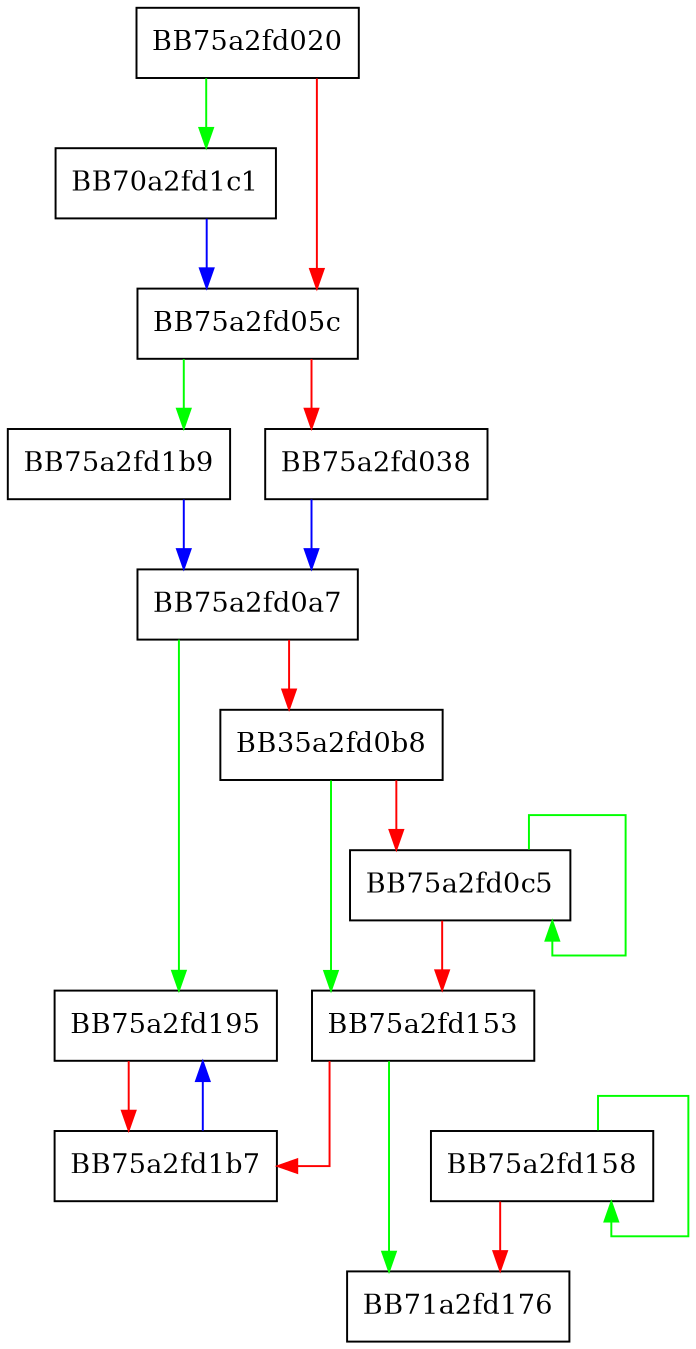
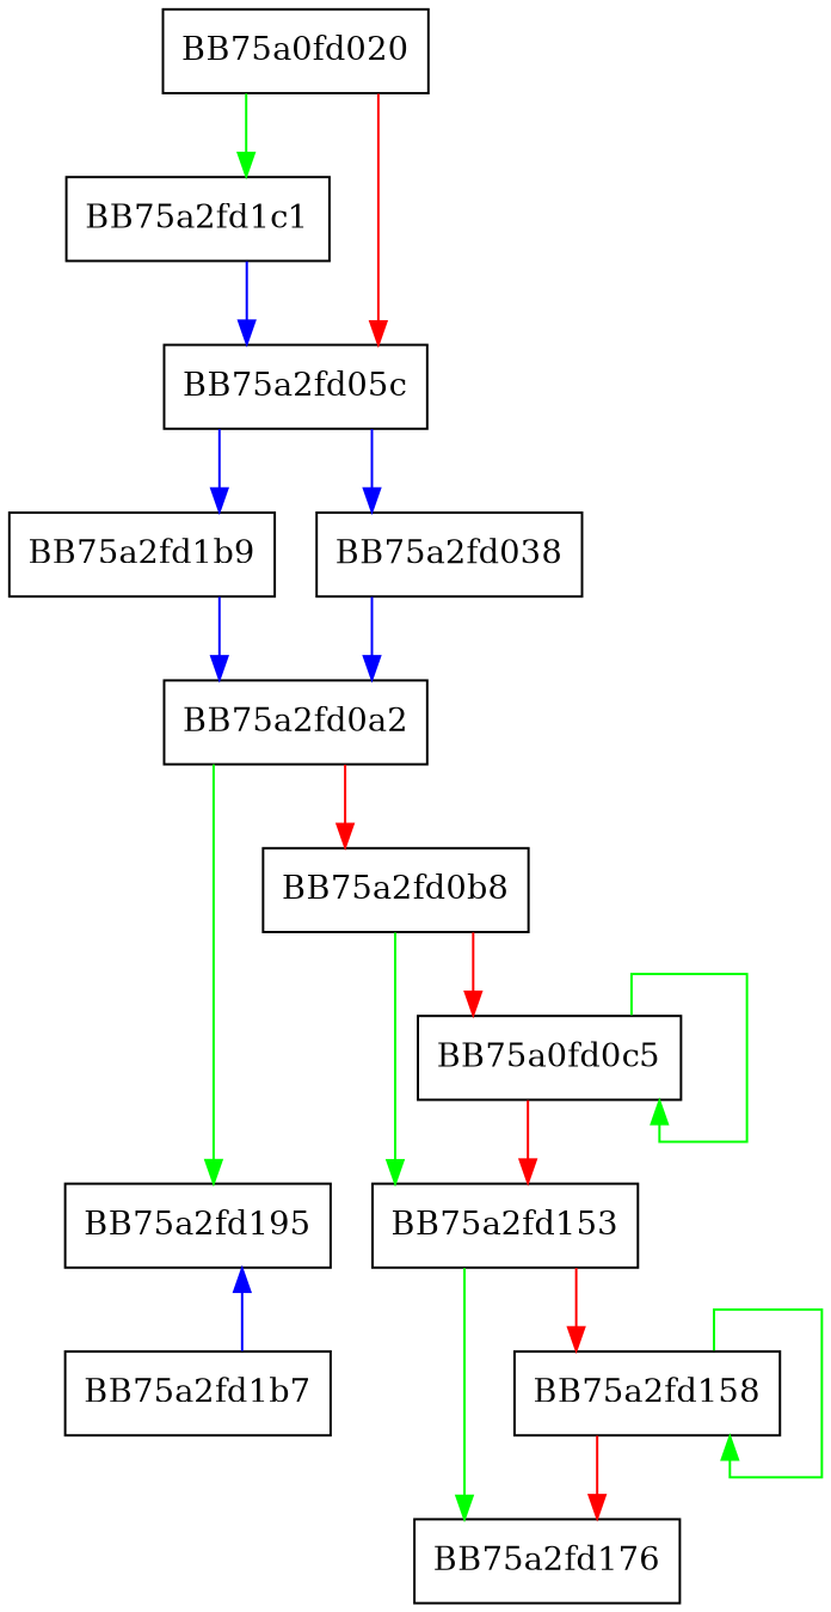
  digraph {
    fontname="DejaVu Serif"
    splines=ortho
    node [fontname="DejaVu Serif" shape=box]
    edge [color=red fontname="DejaVu Serif"]
-   BB75a2fd020
-   BB75a2fd1c1 [label=BB70a2fd1c1]
+   BB75a2fd020 [label=BB75a0fd020]
+   BB75a2fd1c1
    BB75a2fd05c
    BB75a2fd1b9
    n5 [label=BB75a2fd038]
-   BB75a2fd0a2 [label=BB75a2fd0a7]
+   BB75a2fd0a2
    BB75a2fd195
-   BB75a2fd0b8 [label=BB35a2fd0b8]
+   BB75a2fd0b8
    BB75a2fd1b7
    BB75a2fd153
-   BB75a2fd0c5
-   BB75a2fd176 [label=BB71a2fd176]
+   BB75a2fd0c5 [label=BB75a0fd0c5]
+   BB75a2fd176
    BB75a2fd158
    BB75a2fd020 -> BB75a2fd1c1 [color=green]
    BB75a2fd020 -> BB75a2fd05c
    BB75a2fd1c1 -> BB75a2fd05c [color=blue]
-   BB75a2fd05c -> BB75a2fd1b9 [color=green]
-   BB75a2fd05c -> n5
+   BB75a2fd05c -> BB75a2fd1b9 [color=blue]
+   BB75a2fd05c -> n5 [color=blue]
    BB75a2fd1b9 -> BB75a2fd0a2 [color=blue]
    n5 -> BB75a2fd0a2 [color=blue]
    BB75a2fd0a2 -> BB75a2fd195 [color=green]
    BB75a2fd0a2 -> BB75a2fd0b8
-   BB75a2fd195 -> BB75a2fd1b7
    BB75a2fd0b8 -> BB75a2fd153 [color=green]
    BB75a2fd0b8 -> BB75a2fd0c5
    BB75a2fd1b7 -> BB75a2fd195 [color=blue]
    BB75a2fd153 -> BB75a2fd176 [color=green]
-   BB75a2fd153 -> BB75a2fd1b7
+   BB75a2fd153 -> BB75a2fd158
    BB75a2fd0c5 -> BB75a2fd153
    BB75a2fd0c5 -> BB75a2fd0c5 [color=green]
    BB75a2fd158 -> BB75a2fd176
    BB75a2fd158 -> BB75a2fd158 [color=green]
  }
